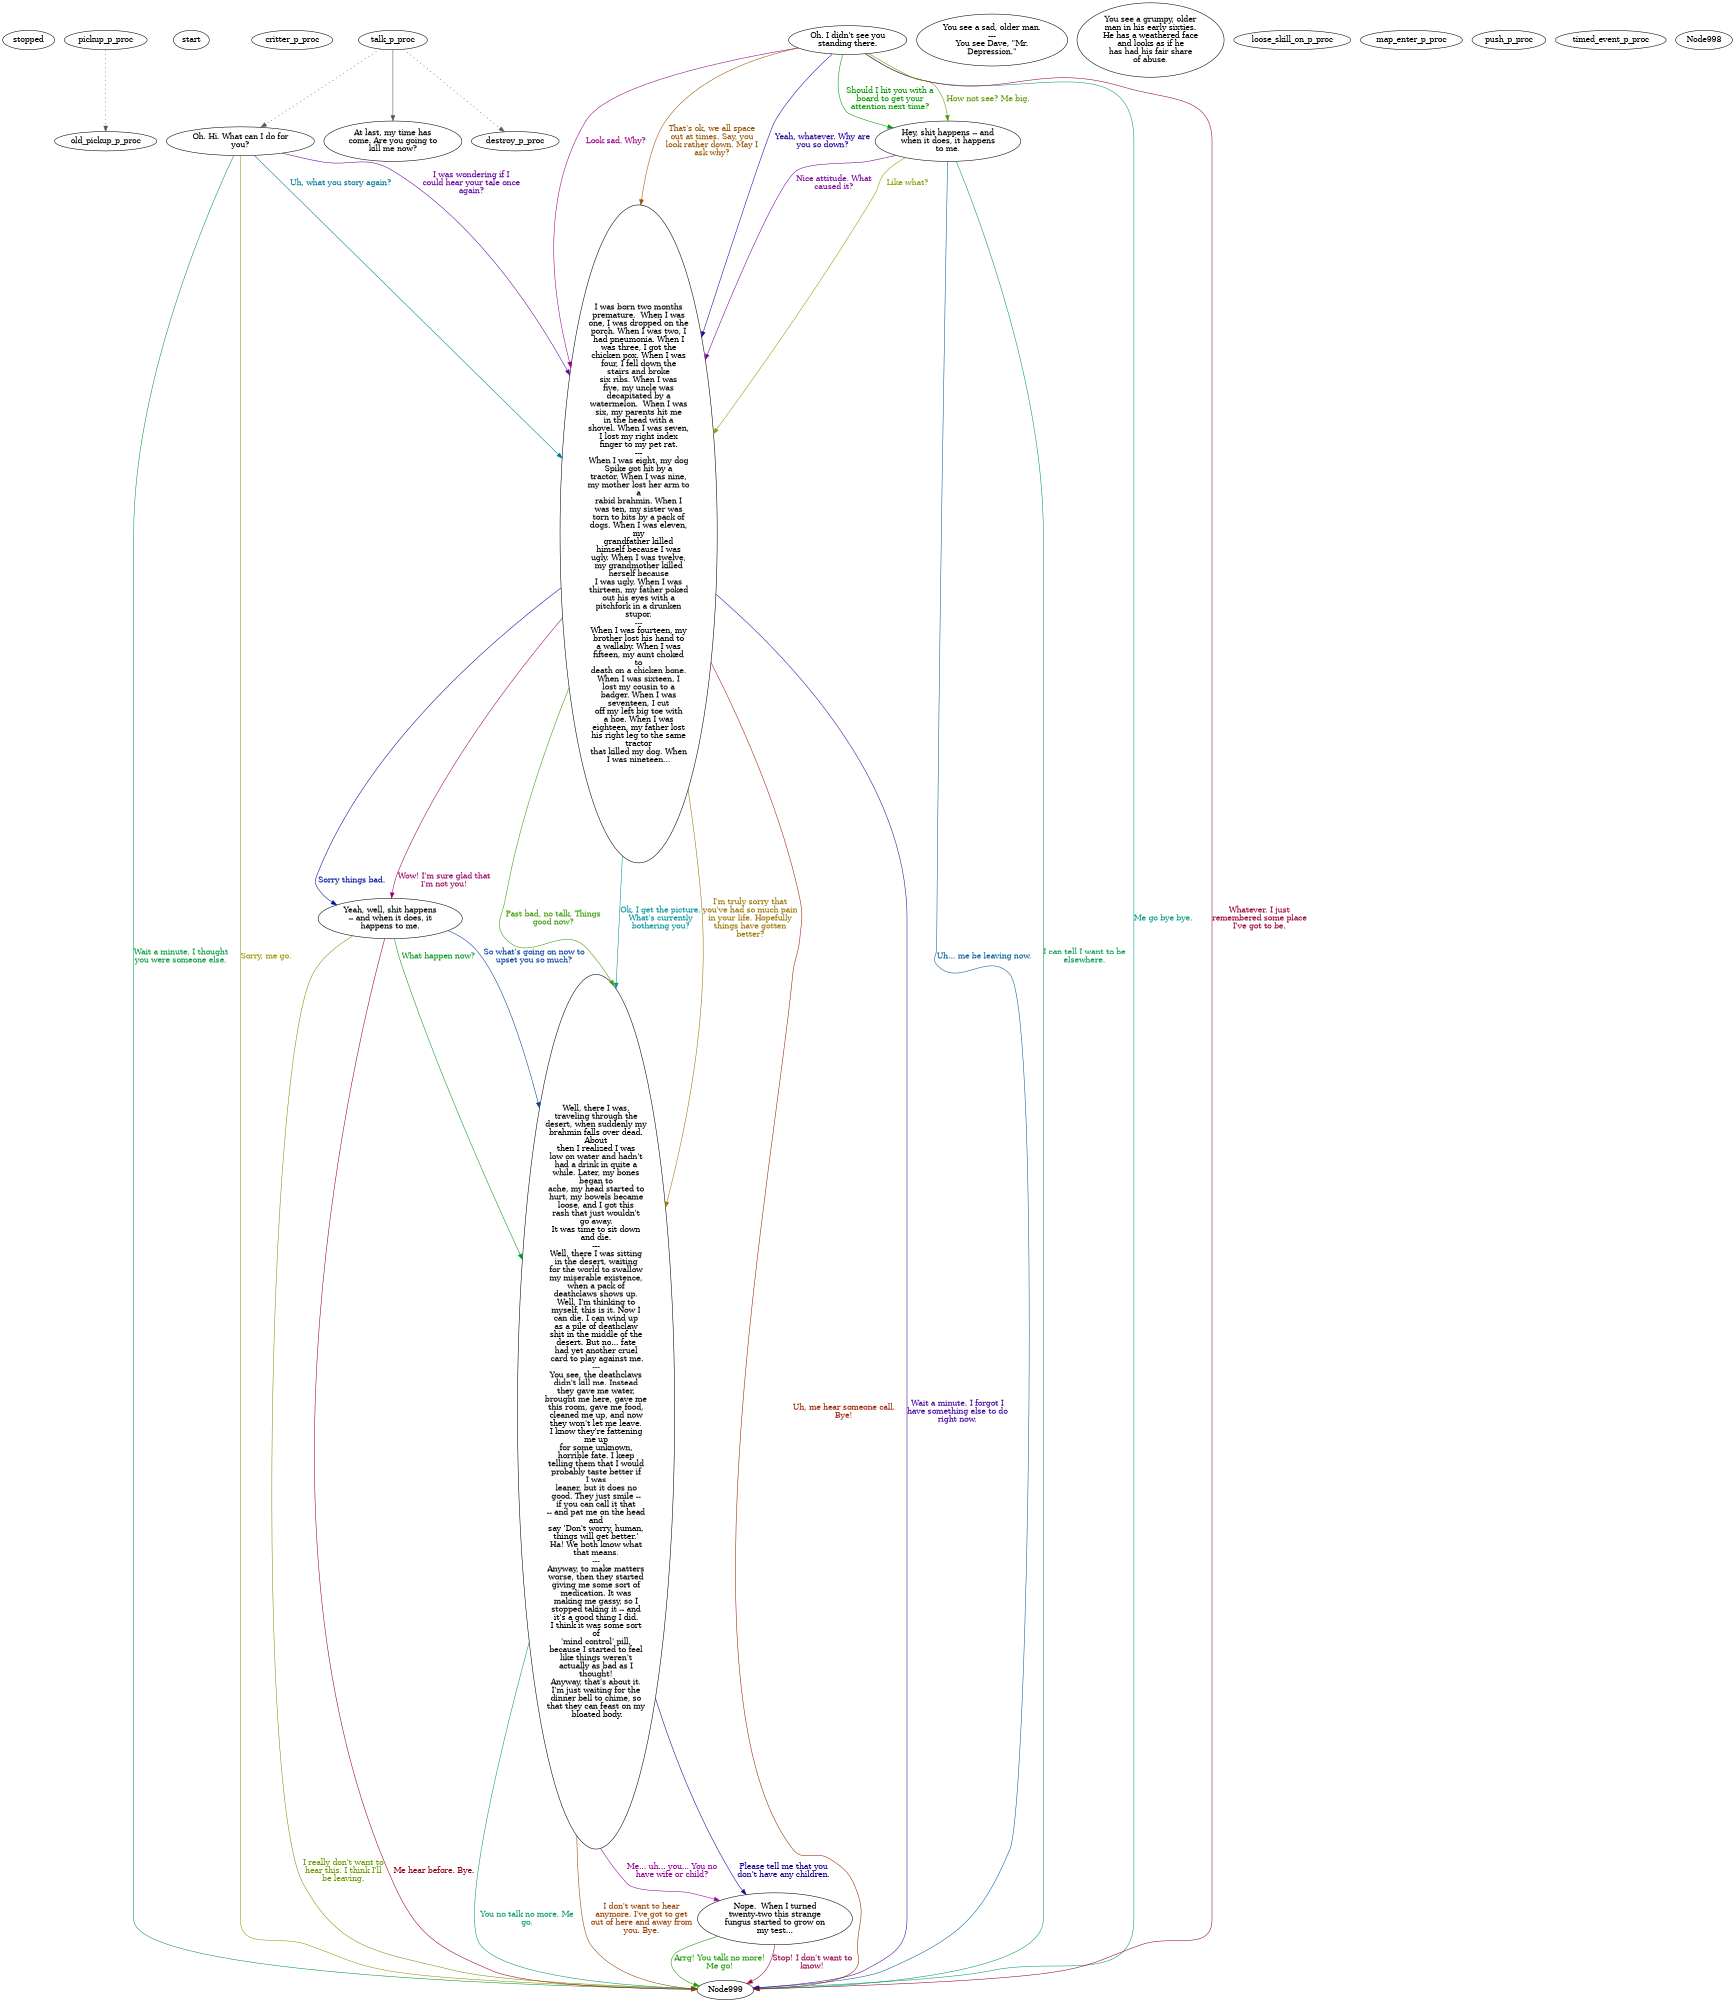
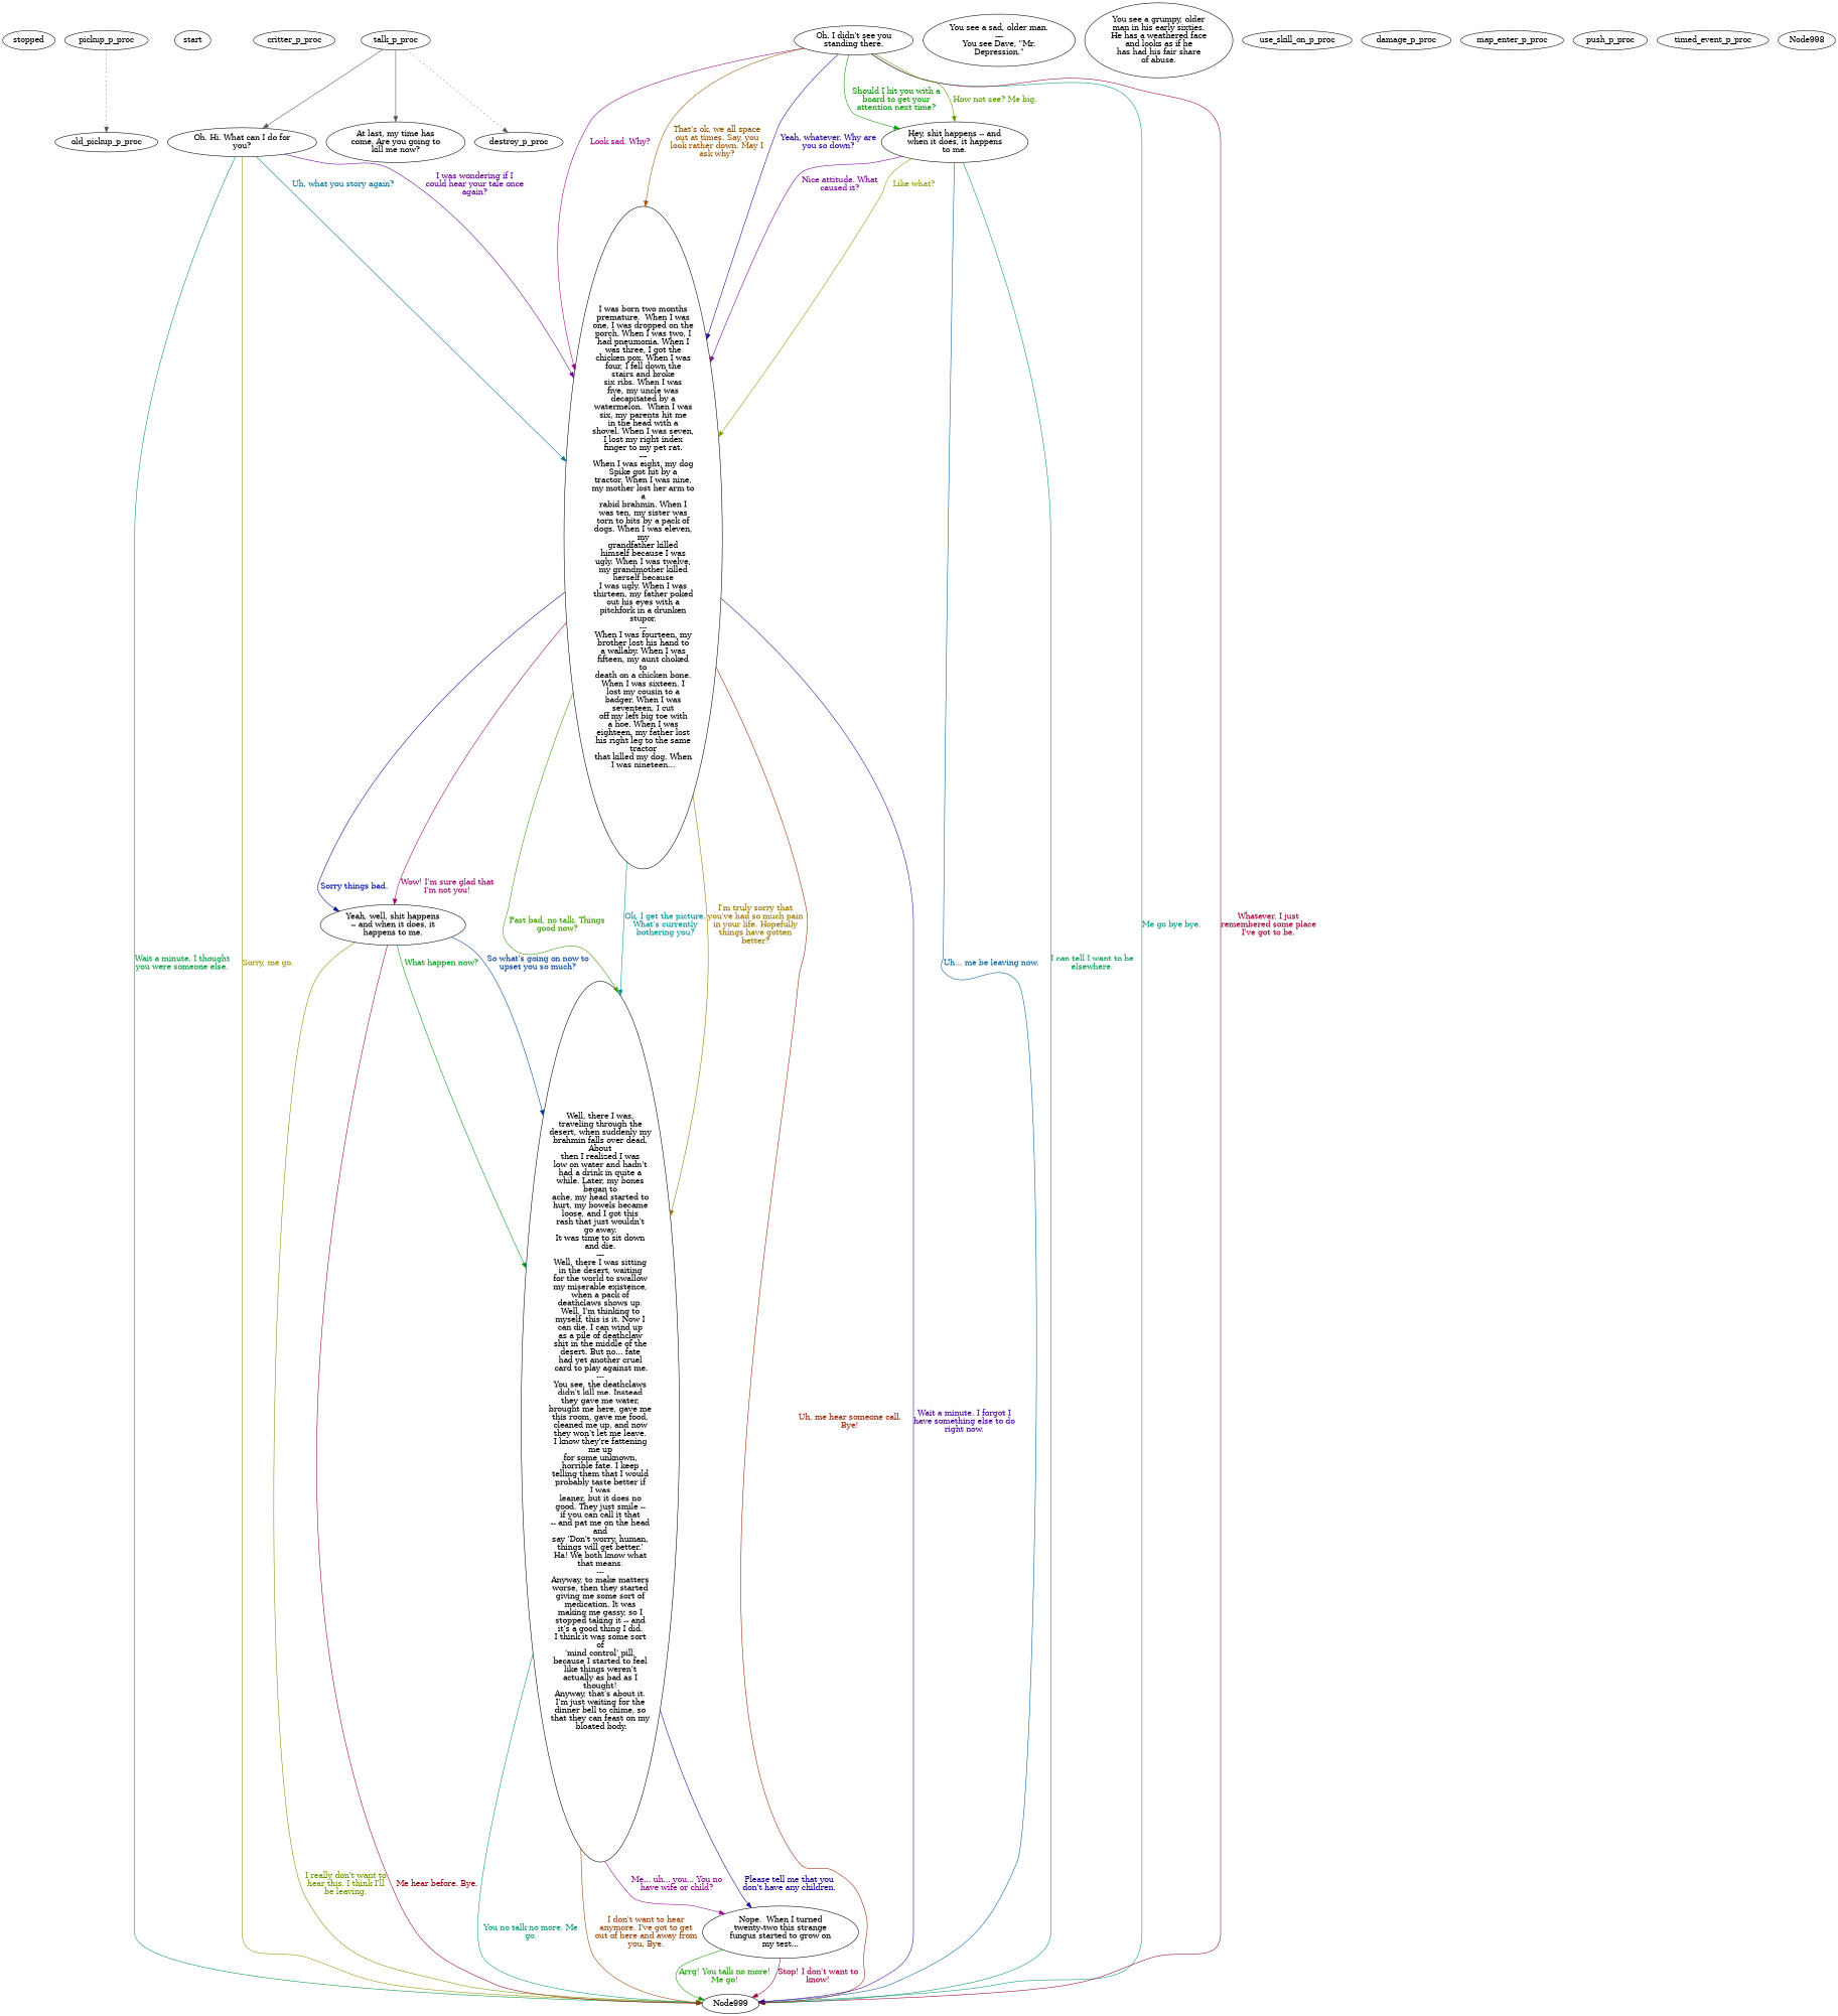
  digraph {
    node [color="#000000" fillcolor="#FFFFFF" style=filled]
    edge [color="#555555"]
    n1 [label=stopped]
    pickup_p_proc
    old_pickup_p_proc
    start
    critter_p_proc
    n6 [label="At last, my time has\ncome. Are you going to\nkill me now?"]
    talk_p_proc
    n8 [label="Oh. Hi. What can I do for\nyou?"]
    destroy_p_proc
    n10 [label="Oh. I didn't see you\nstanding there."]
    Node999
    n12 [label="Hey, shit happens -- and\nwhen it does, it happens\nto me."]
    n13 [label="I was born two months\npremature.  When I was\none, I was dropped on the\nporch. When I was two, I\nhad pneumonia. When I\nwas three, I got the\nchicken pox. When I was\nfour, I fell down the\nstairs and broke\nsix ribs. When I was\nfive, my uncle was\ndecapitated by a\nwatermelon.  When I was\nsix, my parents hit me\nin the head with a\nshovel. When I was seven,\nI lost my right index\nfinger to my pet rat.\n---\nWhen I was eight, my dog\nSpike got hit by a\ntractor. When I was nine,\nmy mother lost her arm to\na\nrabid brahmin. When I\nwas ten, my sister was\ntorn to bits by a pack of\ndogs. When I was eleven,\nmy\ngrandfather killed\nhimself because I was\nugly. When I was twelve,\nmy grandmother killed\nherself because\nI was ugly. When I was\nthirteen, my father poked\nout his eyes with a\npitchfork in a drunken\nstupor.\n---\nWhen I was fourteen, my\nbrother lost his hand to\na wallaby. When I was\nfifteen, my aunt choked\nto\ndeath on a chicken bone.\nWhen I was sixteen, I\nlost my cousin to a\nbadger. When I was\nseventeen, I cut\noff my left big toe with\na hoe. When I was\neighteen, my father lost\nhis right leg to the same\ntractor\nthat killed my dog. When\nI was nineteen..."]
    n14 [label="Yeah, well, shit happens\n-- and when it does, it\nhappens to me."]
    n15 [label="Well, there I was,\ntraveling through the\ndesert, when suddenly my\nbrahmin falls over dead.\nAbout\nthen I realized I was\nlow on water and hadn't\nhad a drink in quite a\nwhile. Later, my bones\nbegan to\nache, my head started to\nhurt, my bowels became\nloose, and I got this\nrash that just wouldn't\ngo away.\nIt was time to sit down\nand die.\n---\nWell, there I was sitting\nin the desert, waiting\nfor the world to swallow\nmy miserable existence,\nwhen a pack of\ndeathclaws shows up.\nWell, I'm thinking to\nmyself, this is it. Now I\ncan die. I can wind up\nas a pile of deathclaw\nshit in the middle of the\ndesert. But no... fate\nhad yet another cruel\n card to play against me.\n---\nYou see, the deathclaws\ndidn't kill me. Instead\nthey gave me water,\nbrought me here, gave me\nthis room, gave me food,\ncleaned me up, and now\nthey won't let me leave.\nI know they're fattening\nme up\nfor some unknown,\nhorrible fate. I keep\ntelling them that I would\nprobably taste better if\nI was\nleaner, but it does no\ngood. They just smile --\nif you can call it that\n-- and pat me on the head\nand\nsay 'Don't worry, human,\nthings will get better.'\nHa! We both know what\nthat means.\n---\nAnyway, to make matters\nworse, then they started\ngiving me some sort of\nmedication. It was\nmaking me gassy, so I\nstopped taking it -- and\nit's a good thing I did.\nI think it was some sort\nof\n'mind control' pill,\nbecause I started to feel\nlike things weren't\nactually as bad as I\nthought!\nAnyway, that's about it.\nI'm just waiting for the\ndinner bell to chime, so\nthat they can feast on my\n bloated body."]
    n16 [label="You see a sad, older man.\n---\nYou see Dave, \"Mr.\nDepression.\""]
    n17 [label="You see a grumpy, older\nman in his early sixties.\nHe has a weathered face\nand looks as if he\nhas had his fair share\nof abuse."]
-   use_skill_on_p_proc [label=loose_skill_on_p_proc]
+   use_skill_on_p_proc
+   damage_p_proc
    map_enter_p_proc
    push_p_proc
    timed_event_p_proc
    Node998
    n24 [label="Nope.  When I turned\ntwenty-two this strange\nfungus started to grow on\nmy test..."]
    pickup_p_proc -> old_pickup_p_proc [style=dotted]
    talk_p_proc -> n6 [style=solid]
-   talk_p_proc -> n8 [style=dotted]
+   talk_p_proc -> n8 [style=solid]
    talk_p_proc -> destroy_p_proc [style=dotted]
    n8 -> Node999 [color="#999300" fontcolor="#999300" label="Sorry, me go."]
    n8 -> Node999 [color="#00993A" fontcolor="#00993A" label="Wait a minute, I thought\nyou were someone else."]
    n8 -> n13 [color="#007299" fontcolor="#007299" label="Uh, what you story again?"]
    n8 -> n13 [color="#670099" fontcolor="#670099" label="I was wondering if I\ncould hear your tale once\nagain?"]
    n10 -> Node999 [color="#009981" fontcolor="#009981" label="Me go bye bye."]
    n10 -> Node999 [color="#990032" fontcolor="#990032" label="Whatever. I just\nremembered some place\nI've got to be."]
    n10 -> n12 [color="#589900" fontcolor="#589900" label="How not see? Me big."]
    n10 -> n12 [color="#059900" fontcolor="#059900" label="Should I hit you with a\nboard to get your\nattention next time?"]
    n10 -> n13 [color="#990085" fontcolor="#990085" label="Look sad. Why?"]
    n10 -> n13 [color="#995400" fontcolor="#995400" label="That's ok, we all space\nout at times. Say, you\nlook rather down. May I\nask why?"]
    n10 -> n13 [color="#270099" fontcolor="#270099" label="Yeah, whatever. Why are\nyou so down?"]
    n12 -> Node999 [color="#005F99" fontcolor="#005F99" label="Uh... me be leaving now."]
    n12 -> Node999 [color="#00994E" fontcolor="#00994E" label="I can tell I want to be\nelsewhere."]
    n12 -> n13 [color="#8B9900" fontcolor="#8B9900" label="Like what?"]
    n12 -> n13 [color="#7A0099" fontcolor="#7A0099" label="Nice attitude. What\ncaused it?"]
    n13 -> Node999 [color="#992100" fontcolor="#992100" label="Uh, me hear someone call.\nBye!"]
    n13 -> Node999 [color="#470099" fontcolor="#470099" label="Wait a minute. I forgot I\nhave something else to do\nright now."]
    n13 -> n14 [color="#000C99" fontcolor="#000C99" label="Sorry things bad."]
    n13 -> n14 [color="#990065" fontcolor="#990065" label="Wow! I'm sure glad that\nI'm not you!"]
    n13 -> n15 [color="#389900" fontcolor="#389900" label="Past bad, no talk. Things\ngood now?"]
    n13 -> n15 [color="#009299" fontcolor="#009299" label="Ok, I get the picture.\nWhat's currently\nbothering you?"]
    n13 -> n15 [color="#997400" fontcolor="#997400" label="I'm truly sorry that\nyou've had so much pain\nin your life. Hopefully\nthings have gotten\nbetter?"]
    n14 -> Node999 [color="#990012" fontcolor="#990012" label="Me hear before. Bye."]
    n14 -> Node999 [color="#6C9900" fontcolor="#6C9900" label="I really don't want to\nhear this. I think I'll\nbe leaving."]
    n14 -> n15 [color="#00991A" fontcolor="#00991A" label="What happen now?"]
    n14 -> n15 [color="#003F99" fontcolor="#003F99" label="So what's going on now to\nupset you so much?"]
    n15 -> Node999 [color="#00996D" fontcolor="#00996D" label="You no talk no more. Me\ngo."]
    n15 -> Node999 [color="#994000" fontcolor="#994000" label="I don't want to hear\nanymore. I've got to get\nout of here and away from\nyou. Bye."]
    n15 -> n24 [color="#990098" fontcolor="#990098" label="Me... uh... you... You no\nhave wife or child?"]
    n15 -> n24 [color="#140099" fontcolor="#140099" label="Please tell me that you\ndon't have any children."]
    n24 -> Node999 [color="#199900" fontcolor="#199900" label="Arrg! You talk no more!\nMe go!"]
    n24 -> Node999 [color="#990045" fontcolor="#990045" label="Stop! I don't want to\nknow!"]
  }
